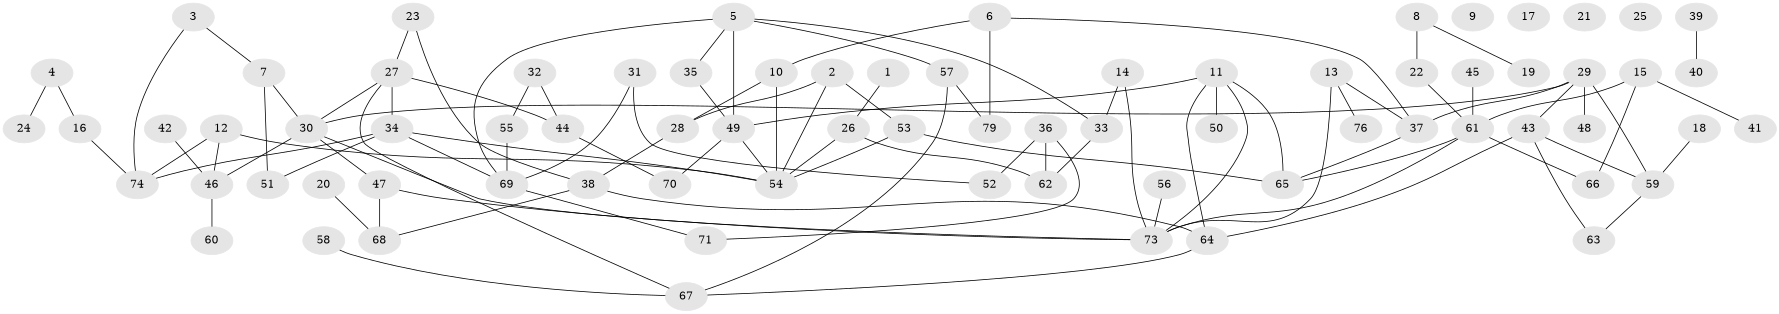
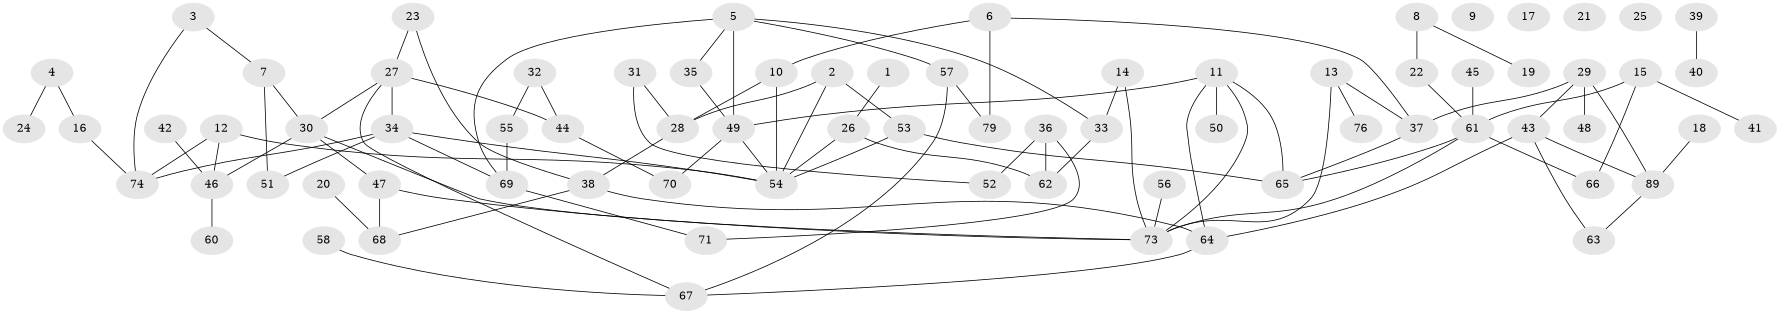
  graph {
    node [color=gray90 style=filled]
    1
    26
    2
    28
    53
    54
    38
    65
    3
    7
    74
    30
    51
    4
    16
    24
    5
    33
    35
    49
    57
    69
    62
    70
    n25 [label=79]
    67
    71
    6
    10
    37
    73
    46
    47
    8
    19
    22
    61
    9
    11
    50
    64
    12
    60
    13
    n45 [label=76]
    14
    15
    41
    66
    17
    18
-   59
+   59 [label=89]
    63
    20
    68
    21
    23
    27
    34
    44
    25
    29
    43
    48
    31
    52
    32
    55
    36
    39
    40
    42
    45
    56
    58
    1 -- 26
    26 -- 54
    26 -- 62
    2 -- 28
    2 -- 53
    2 -- 54
    28 -- 38
    53 -- 54
    53 -- 65
    38 -- 64
    38 -- 68
    3 -- 7
    3 -- 74
    7 -- 30
    7 -- 51
    30 -- 73
    30 -- 46
    30 -- 47
    4 -- 16
    4 -- 24
    16 -- 74
    5 -- 33
    5 -- 35
    5 -- 49
    5 -- 57
    5 -- 69
    33 -- 62
    35 -- 49
    49 -- 54
    49 -- 70
    57 -- n25
    57 -- 67
    69 -- 71
    6 -- n25
    6 -- 10
    6 -- 37
    10 -- 28
    10 -- 54
    37 -- 65
    46 -- 60
    47 -- 73
    47 -- 68
    8 -- 19
    8 -- 22
    22 -- 61
    61 -- 65
    61 -- 73
    61 -- 66
    11 -- 65
    11 -- 49
    11 -- 73
    11 -- 50
    11 -- 64
    64 -- 67
    12 -- 54
    12 -- 74
    12 -- 46
    13 -- 37
    13 -- 73
    13 -- n45
    14 -- 33
    14 -- 73
    15 -- 61
    15 -- 41
    15 -- 66
    18 -- 59
    59 -- 63
    20 -- 68
    23 -- 38
    23 -- 27
    27 -- 30
    27 -- 67
    27 -- 34
    27 -- 44
    34 -- 54
    34 -- 74
    34 -- 51
    34 -- 69
    44 -- 70
-   29 -- 30
    29 -- 37
    29 -- 59
    29 -- 43
    29 -- 48
    43 -- 64
    43 -- 59
    43 -- 63
-   31 -- 69
+   31 -- 28
    31 -- 52
    32 -- 44
    32 -- 55
    55 -- 69
    36 -- 62
    36 -- 71
    36 -- 52
    39 -- 40
    42 -- 46
    45 -- 61
    56 -- 73
    58 -- 67
  }
